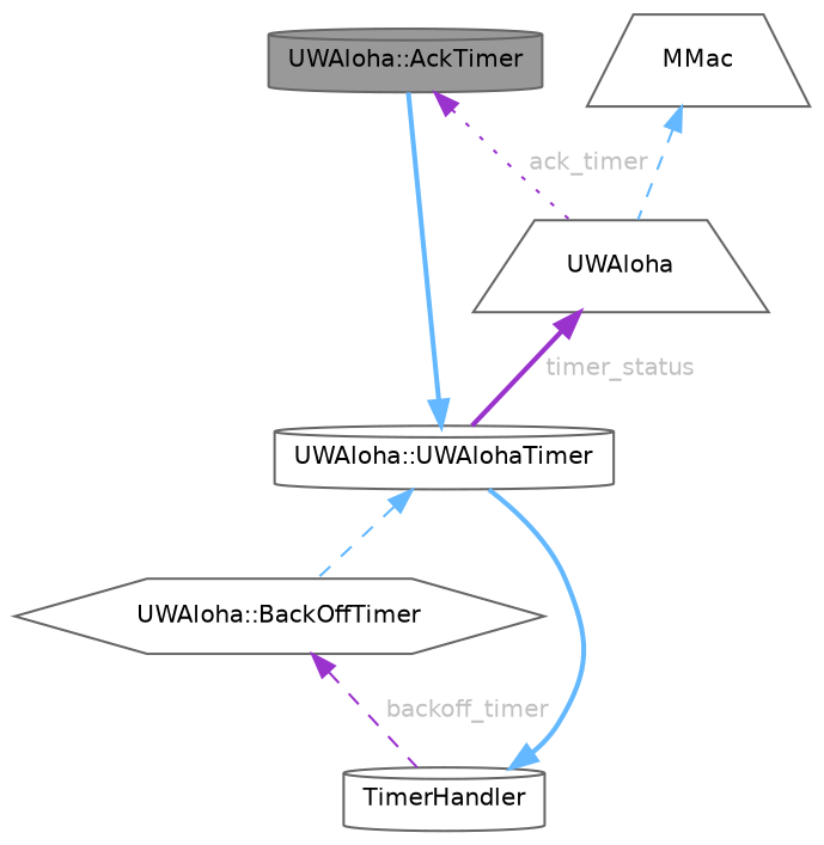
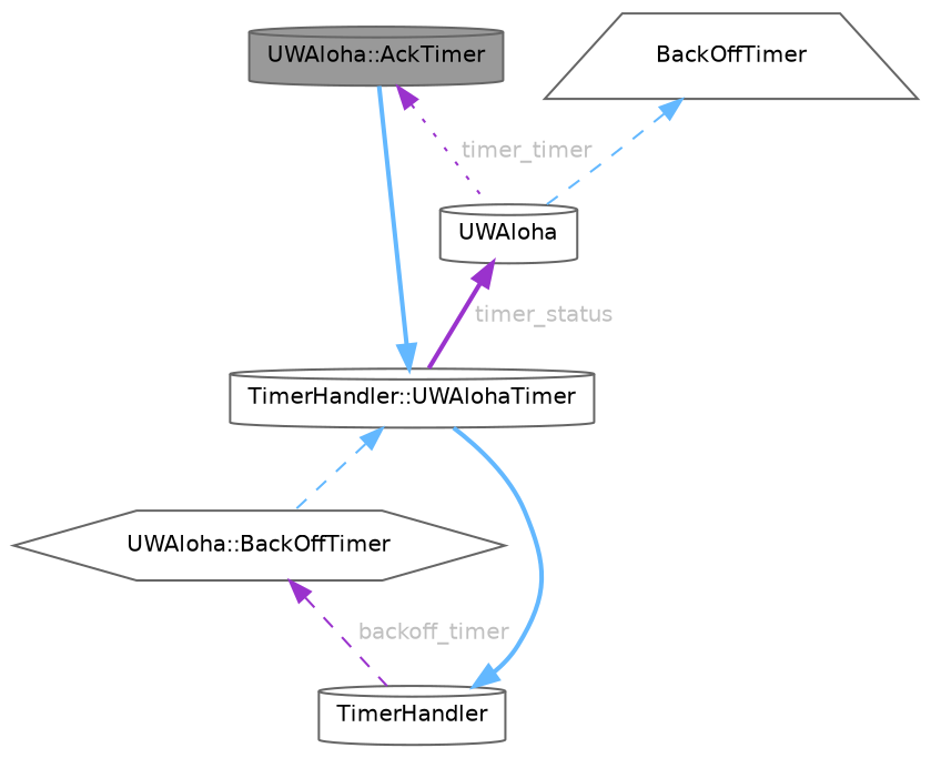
  digraph {
    node [color=gray40 fillcolor=white fontname=Helvetica fontsize=10 shape=cylinder style=filled]
    edge [color=steelblue1 dir=back fontname=Helvetica fontsize=10 labelfontname=Helvetica labelfontsize=10 style=bold]
    n1 [fillcolor=grey60 fontcolor=black height=0.2 label="UWAloha::AckTimer" width=0.4]
-   n2 [height=0.2 label=UWAloha shape=trapezium width=0.4]
-   n3 [height=0.2 label="UWAloha::UWAlohaTimer" width=0.4]
+   n2 [height=0.2 label=UWAloha width=0.4]
+   n3 [height=0.2 label="TimerHandler::UWAlohaTimer" width=0.4]
    n4 [height=0.2 label="UWAloha::BackOffTimer" shape=hexagon width=0.4]
    n5 [height=0.2 label=TimerHandler width=0.4]
-   n6 [height=0.2 label=MMac shape=trapezium width=0.4]
-   n1 -> n2 [color=darkorchid3 fontcolor=grey label=" ack_timer" style=dotted]
+   n6 [height=0.2 label=BackOffTimer shape=trapezium width=0.4]
+   n1 -> n2 [color=darkorchid3 fontcolor=grey label=" timer_timer" style=dotted]
    n2 -> n3 [color=darkorchid3 fontcolor=grey label=" timer_status"]
    n3 -> n1
    n3 -> n4 [style=dashed]
    n4 -> n5 [color=darkorchid3 fontcolor=grey label=" backoff_timer" style=dashed]
    n5 -> n3
    n6 -> n2 [style=dashed]
  }
